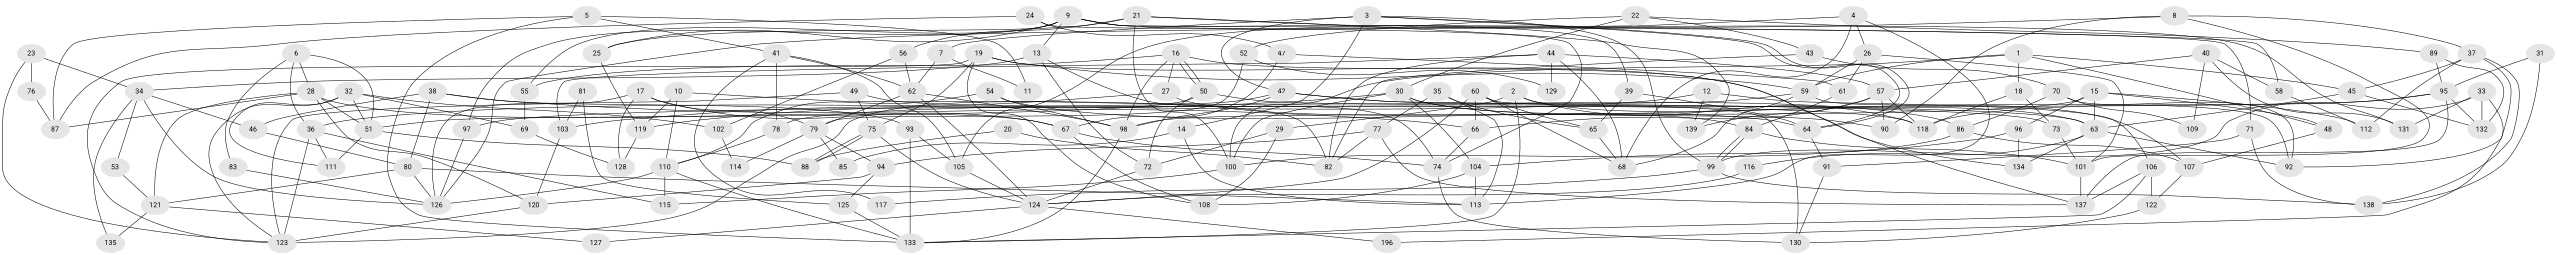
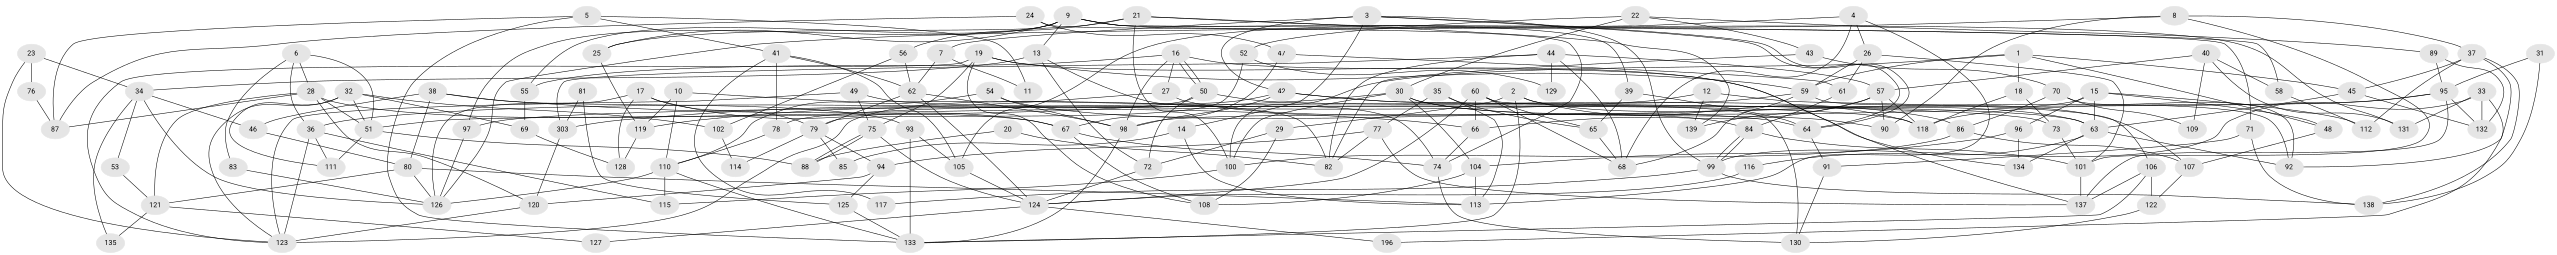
  graph {
    fontname=Roboto
    node [color=gray90 fontname=Roboto style=filled]
    edge [fontname=Roboto]
    1
    18
    45
    48
    59
    100
    118
    73
    63
    132
    107
    68
    92
    78
    115
    2
    29
    133
    72
    108
    122
    3
    7
    14
    42
    64
    99
    11
    62
    113
    85
    98
    123
    86
    91
    138
    117
    4
    26
    105
    101
    61
    124
    5
    41
    87
    6
    28
    36
    51
    83
    67
    120
    121
    111
    88
    126
    79
    8
    37
    90
    112
    137
    9
    13
    25
    39
    55
    71
    97
    131
    34
    74
    119
    65
    69
    10
    82
    110
    128
    12
    106
    139
    46
    53
    135
    130
    15
    96
    134
    116
    104
    16
    27
    50
    84
    17
    94
    114
    19
    75
    20
    21
    56
    58
    102
    22
    30
    43
    52
    89
-   103
+   103 [label=303]
    70
    129
    95
    23
    76
    24
    47
    127
    31
    32
    33
    n124 [label=196]
    80
    35
    77
    38
    66
    93
    40
    57
    109
    44
    49
    54
    60
    125
    81
    1 -- 18
    1 -- 45
    1 -- 48
    1 -- 59
    1 -- 100
    18 -- 118
    18 -- 73
    45 -- 63
    45 -- 132
    48 -- 107
    59 -- 68
    59 -- 92
    59 -- 78
    100 -- 115
    73 -- 101
    63 -- 92
    63 -- 134
    63 -- 116
    107 -- 122
    78 -- 110
    2 -- 118
    2 -- 107
    2 -- 29
    2 -- 133
    29 -- 72
    29 -- 108
    72 -- 124
    122 -- 130
    3 -- 7
    3 -- 14
    3 -- 42
    3 -- 64
    3 -- 64
    3 -- 99
    7 -- 11
    7 -- 62
    14 -- 113
    14 -- 85
    42 -- 73
    42 -- 98
    42 -- 123
    42 -- 86
    64 -- 91
    99 -- 138
    99 -- 117
    62 -- 98
    62 -- 124
    62 -- 79
    98 -- 133
    86 -- 100
    86 -- 107
    91 -- 130
    4 -- 68
    4 -- 113
    4 -- 26
    4 -- 105
    26 -- 59
    26 -- 101
    26 -- 61
    105 -- 124
    101 -- 137
    61 -- 84
    124 -- 127
    124 -- n124
    5 -- 133
    5 -- 11
    5 -- 41
    5 -- 87
    41 -- 78
    41 -- 62
    41 -- 117
    41 -- 105
    6 -- 28
    6 -- 36
    6 -- 51
    6 -- 83
    28 -- 87
    28 -- 51
    28 -- 67
    28 -- 120
    28 -- 121
    36 -- 115
    36 -- 123
    36 -- 111
    51 -- 111
    51 -- 88
    83 -- 126
    67 -- 108
    67 -- 74
    120 -- 123
    121 -- 135
    121 -- 127
    79 -- 85
    79 -- 94
    79 -- 114
    8 -- 101
    8 -- 126
    8 -- 37
    8 -- 90
    37 -- 45
    37 -- 92
    37 -- 138
    37 -- 112
    9 -- 13
    9 -- 25
    9 -- 39
    9 -- 55
    9 -- 71
    9 -- 97
    9 -- 131
    13 -- 72
    13 -- 34
    13 -- 74
    25 -- 119
    39 -- 64
    39 -- 65
    55 -- 69
    71 -- 91
    71 -- 138
    97 -- 126
    34 -- 126
    34 -- 46
    34 -- 53
    34 -- 135
    74 -- 130
    119 -- 128
    65 -- 68
    69 -- 128
    10 -- 119
    10 -- 82
    10 -- 110
    110 -- 115
    110 -- 133
    110 -- 126
    12 -- 36
    12 -- 106
    12 -- 139
    106 -- 133
    106 -- 122
    106 -- 137
    46 -- 80
    53 -- 121
    15 -- 48
    15 -- 63
    15 -- 98
    15 -- 112
    15 -- 96
    96 -- 134
    96 -- 104
    116 -- 124
    104 -- 108
    104 -- 113
    16 -- 98
    16 -- 137
    16 -- 55
    16 -- 27
    16 -- 50
    16 -- 50
    27 -- 119
    27 -- 84
    50 -- 63
    50 -- 72
    50 -- 51
    84 -- 99
    84 -- 99
    84 -- 101
    17 -- 67
    17 -- 126
    17 -- 79
    17 -- 128
    94 -- 120
    94 -- 125
    19 -- 59
    19 -- 108
    19 -- 123
    19 -- 134
    19 -- 75
    75 -- 124
    75 -- 88
    75 -- 88
    20 -- 88
    20 -- 82
    21 -- 100
    21 -- 25
    21 -- 139
    21 -- 56
    21 -- 58
    56 -- 62
    56 -- 102
    58 -- 112
    102 -- 114
    22 -- 30
    22 -- 43
    22 -- 52
    22 -- 89
    30 -- 100
    30 -- 63
    30 -- 90
    30 -- 104
    30 -- 103
    43 -- 82
    43 -- 70
    52 -- 79
    52 -- 129
    89 -- 132
    89 -- 95
    103 -- 120
    70 -- 92
    70 -- 86
    70 -- 109
    95 -- 118
    95 -- 132
    95 -- 137
    95 -- 97
    23 -- 123
    23 -- 34
    23 -- 76
    76 -- 87
    24 -- 87
    24 -- 74
    24 -- 47
    47 -- 61
    47 -- 67
    31 -- 138
    31 -- 95
    32 -- 123
    32 -- 51
    32 -- 111
    32 -- 69
    32 -- 102
    33 -- 132
    33 -- 99
    33 -- 131
    33 -- n124
    80 -- 113
    80 -- 121
    80 -- 126
    35 -- 113
    35 -- 65
    35 -- 77
    77 -- 137
    77 -- 82
    77 -- 94
    38 -- 46
    38 -- 80
    38 -- 66
    38 -- 93
    66 -- 74
    93 -- 133
    93 -- 105
    40 -- 131
    40 -- 58
    40 -- 57
    40 -- 109
    57 -- 118
    57 -- 90
    57 -- 139
    57 -- 66
    44 -- 68
    44 -- 82
    44 -- 103
    44 -- 129
    44 -- 57
    49 -- 118
    49 -- 123
    49 -- 75
    54 -- 64
    54 -- 98
    54 -- 110
    60 -- 68
    60 -- 124
    60 -- 65
    60 -- 130
    60 -- 66
    125 -- 133
    81 -- 103
    81 -- 125
  }
